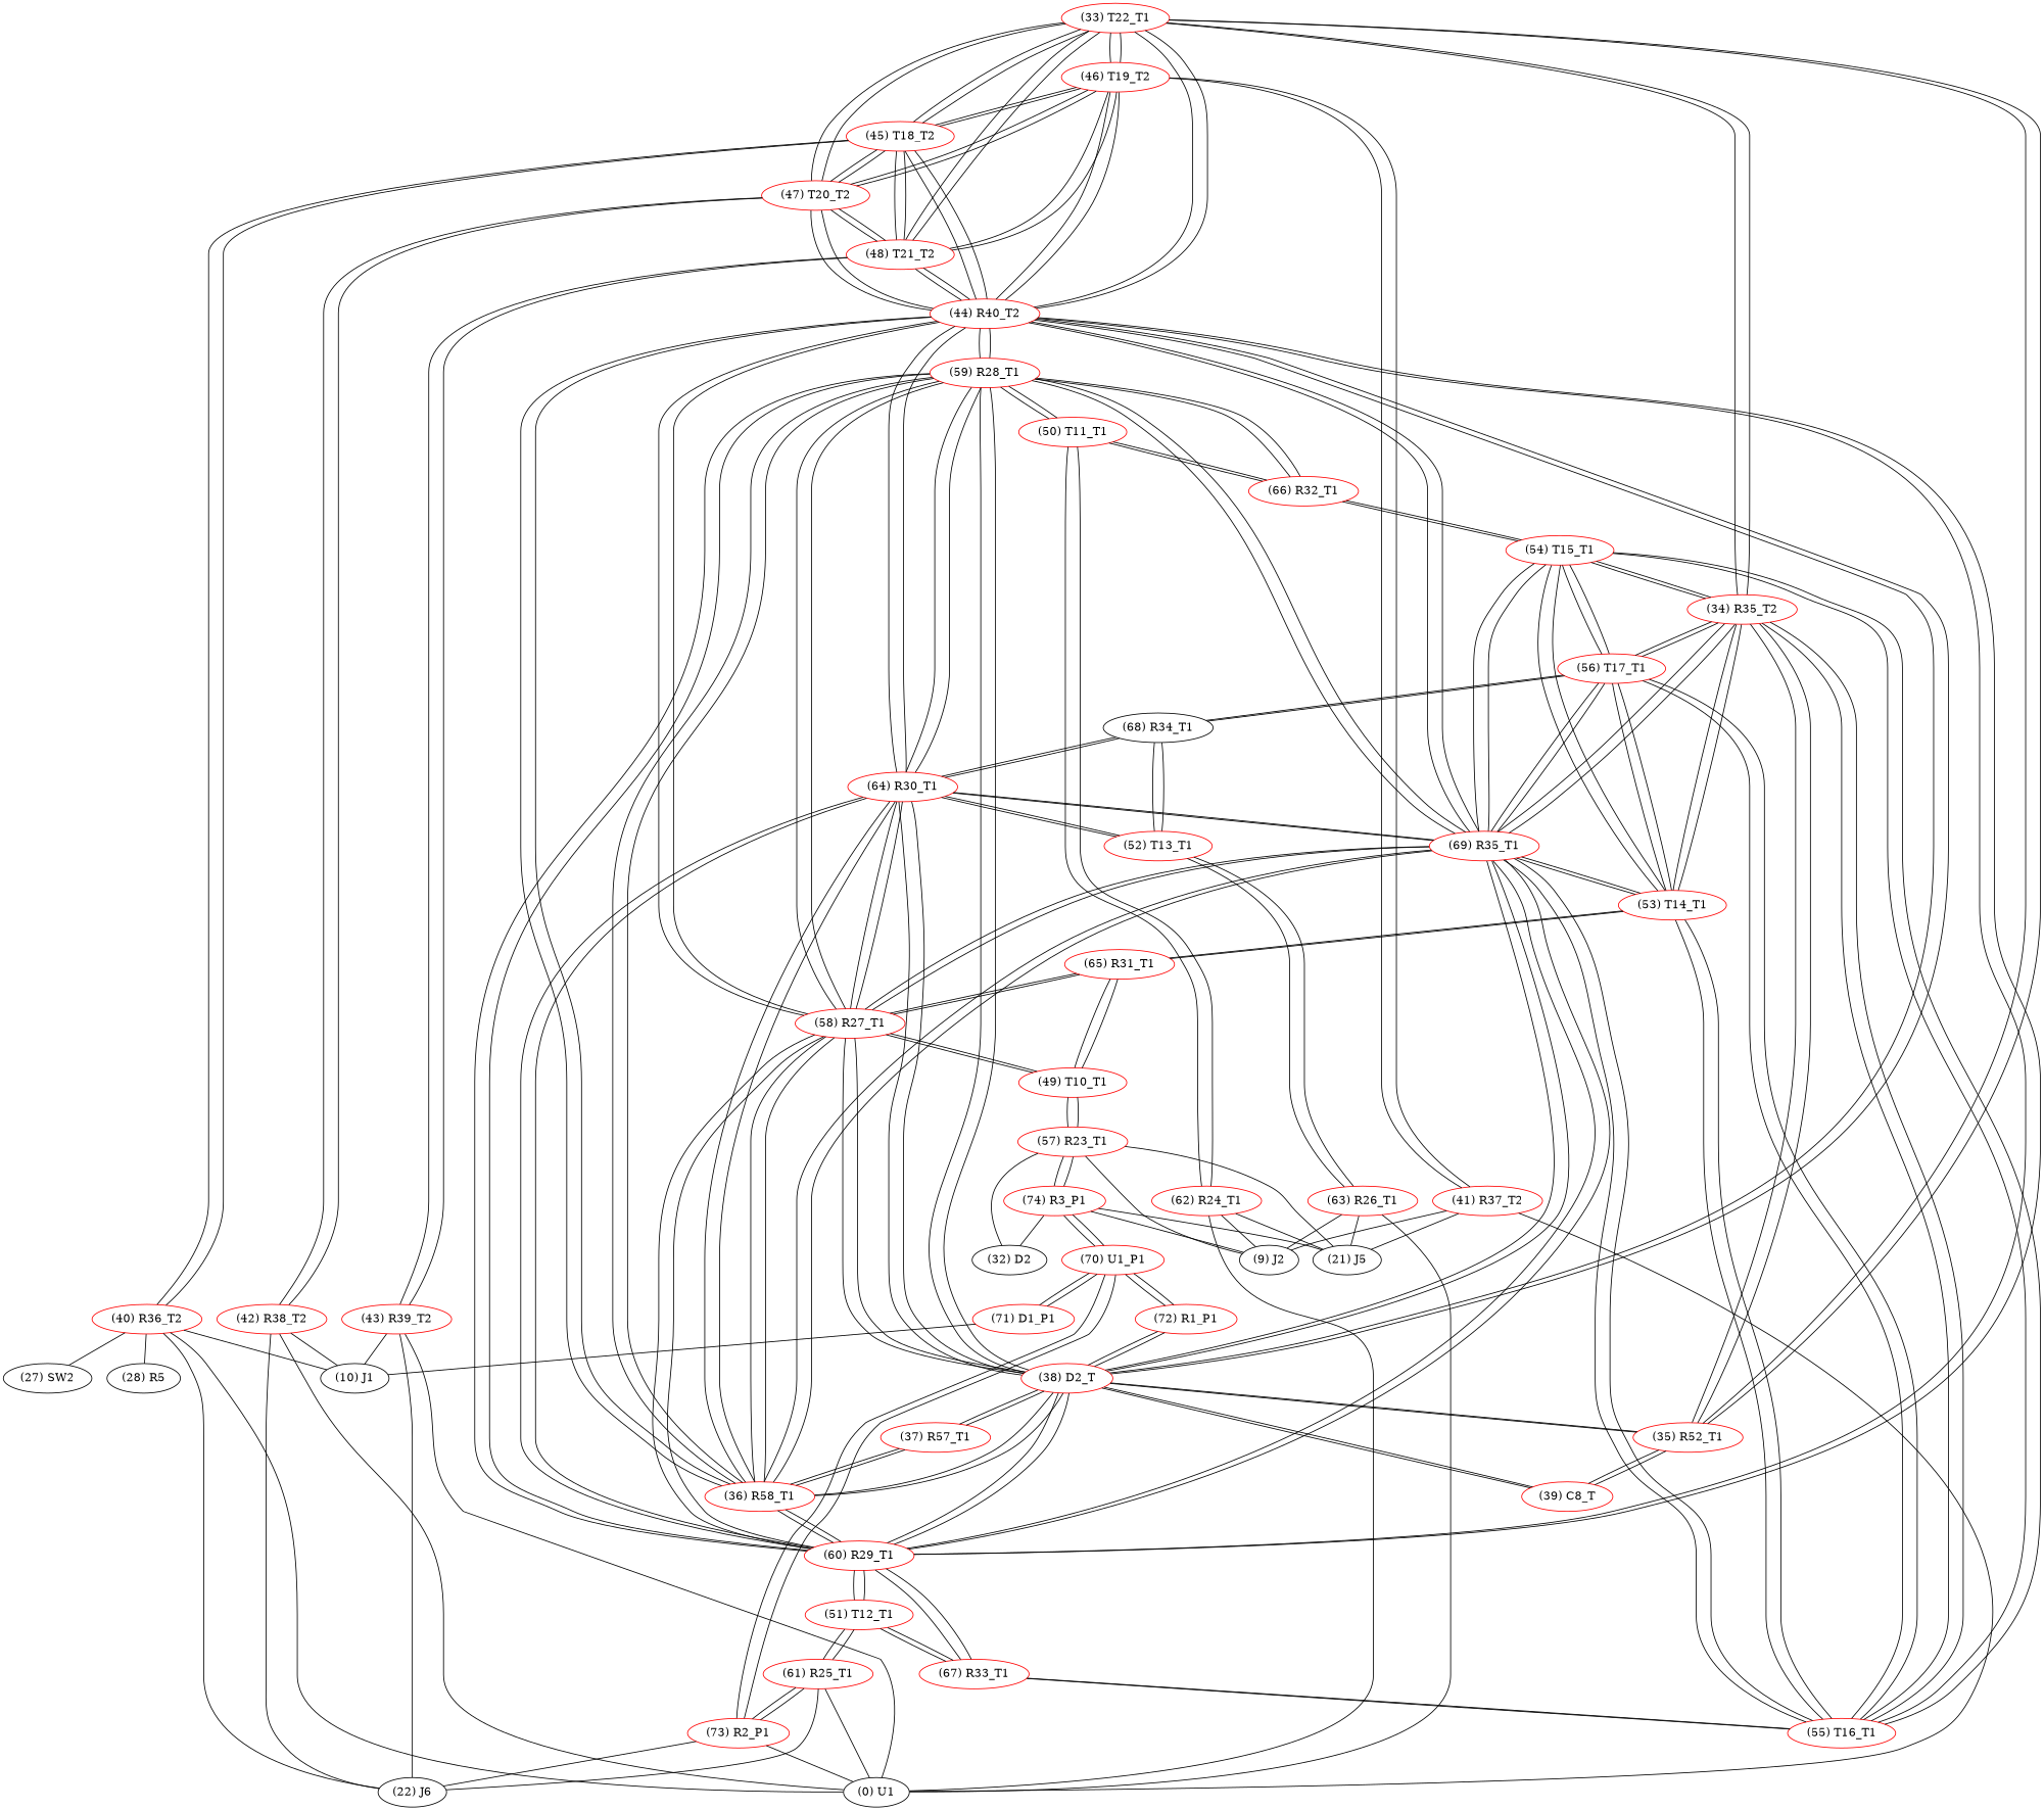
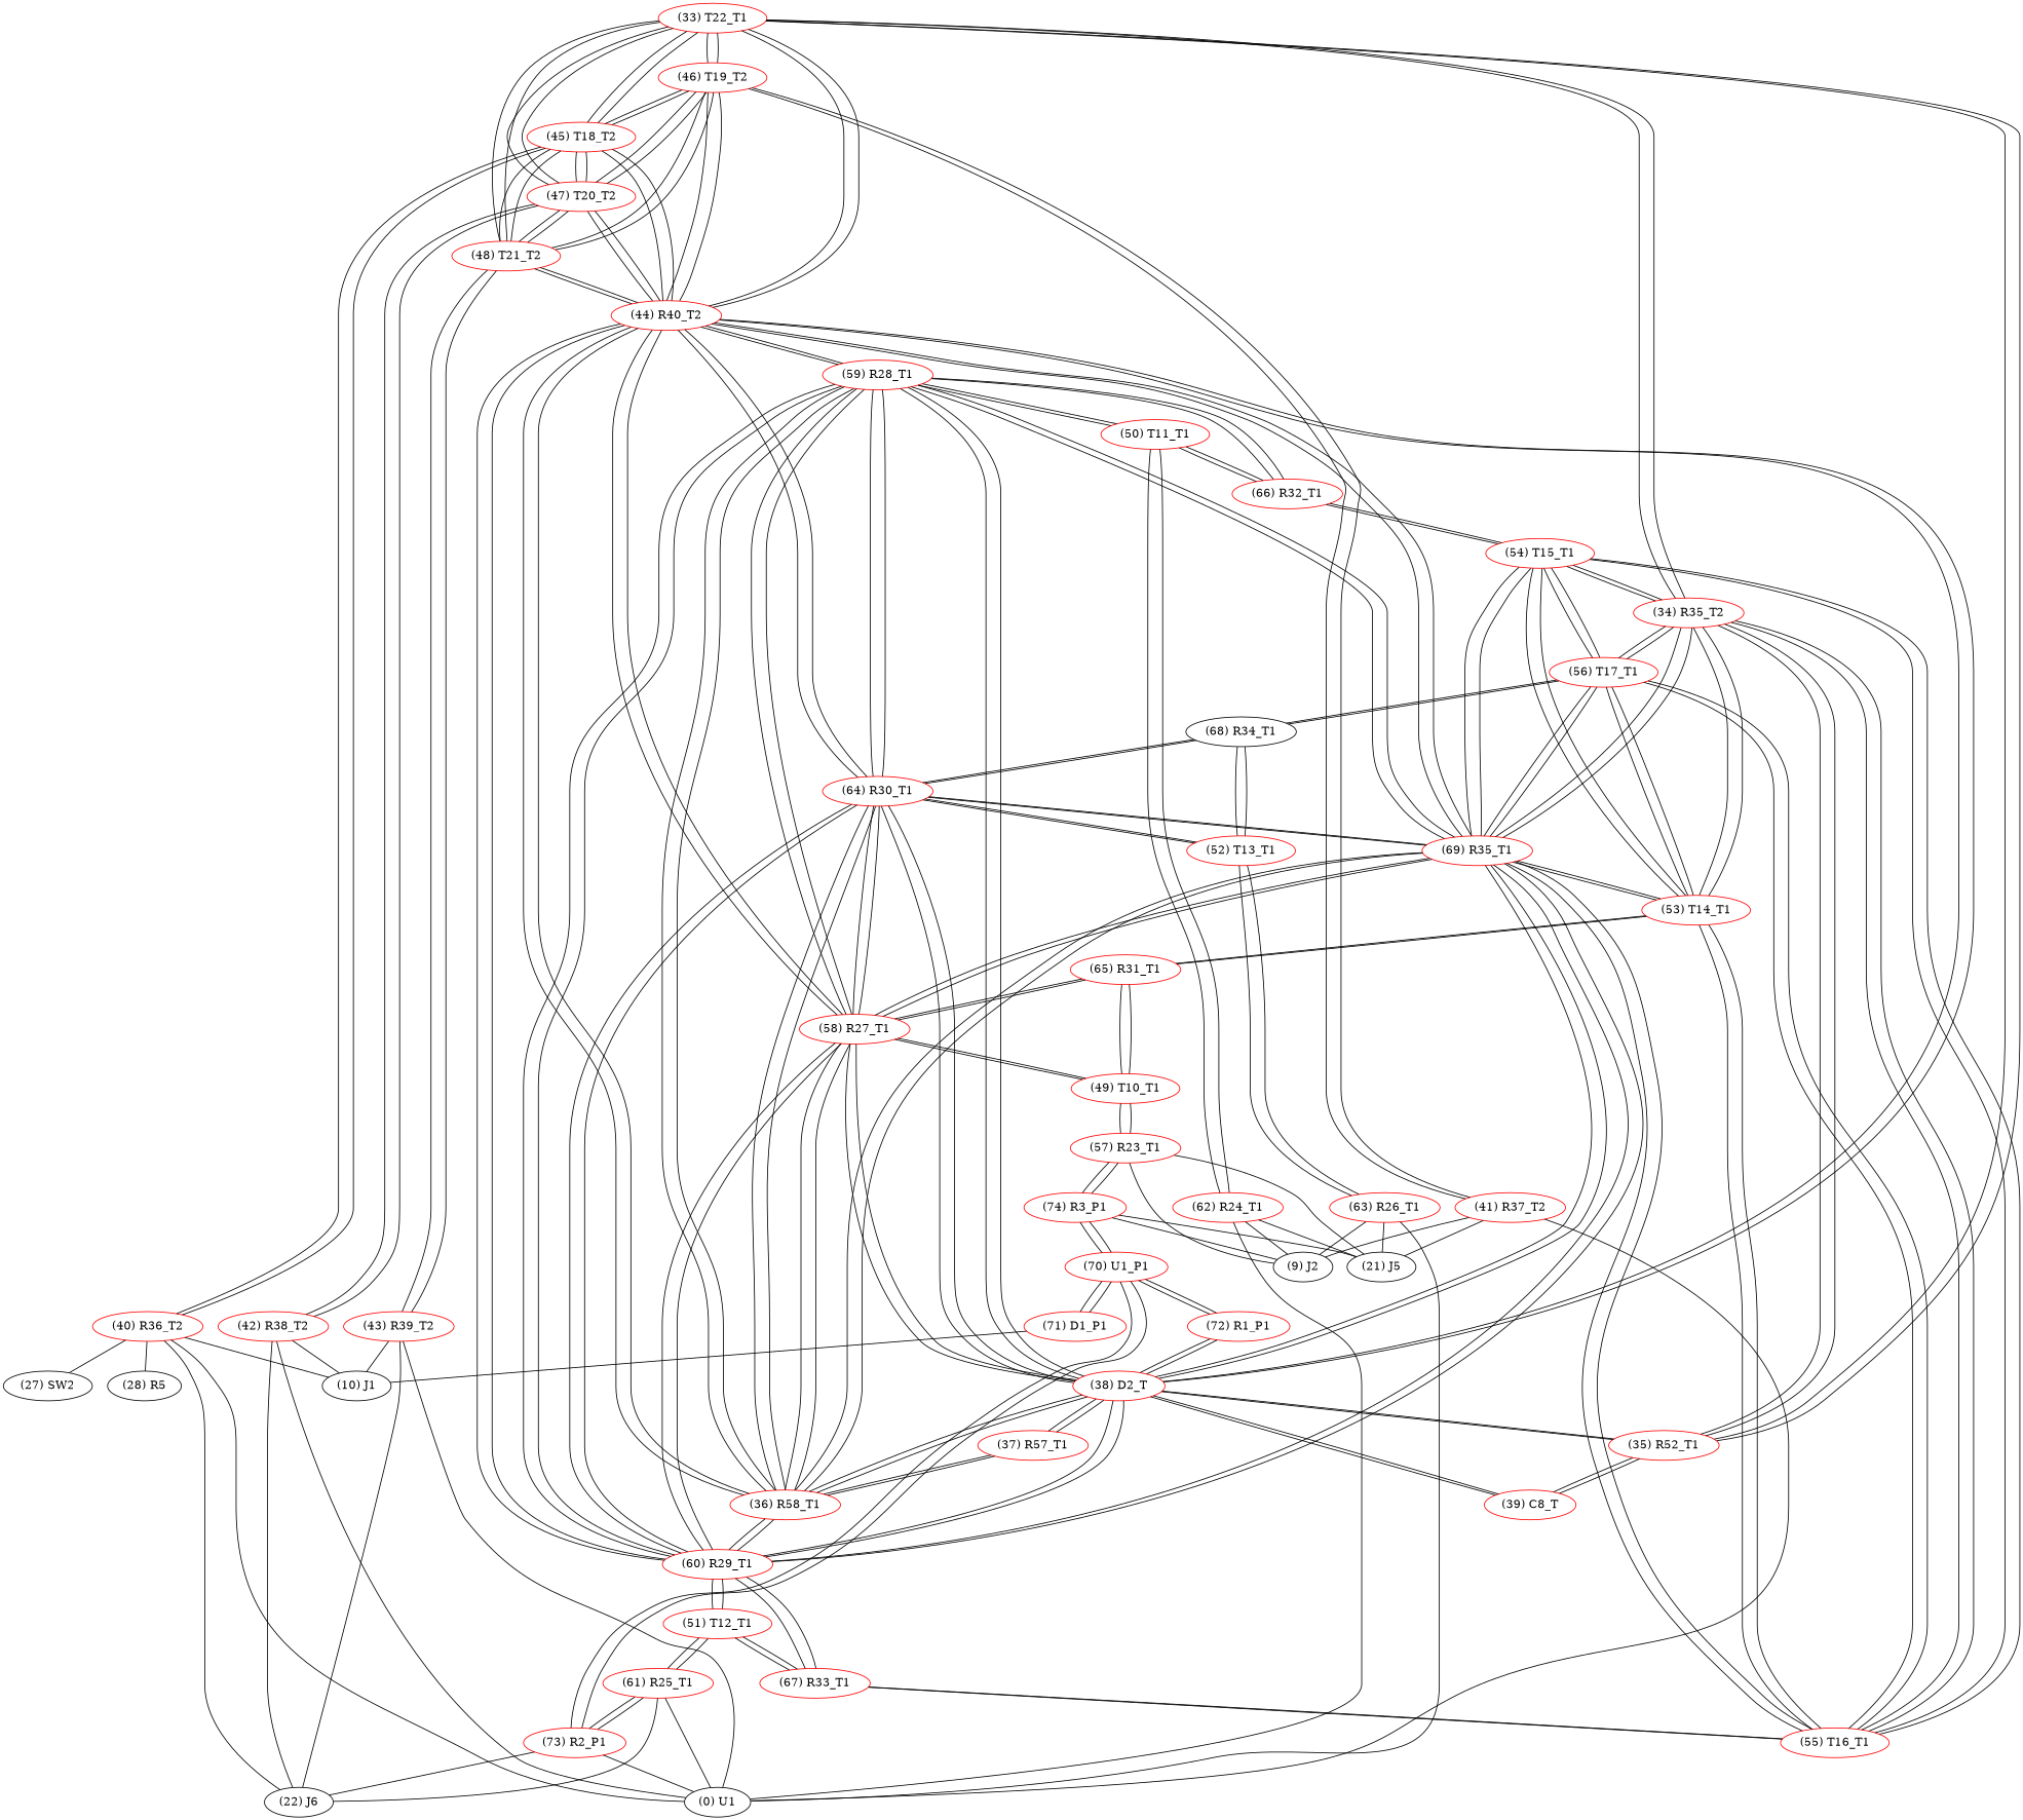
  graph {
    node [color=red]
    n1 [label="(33) T22_T1"]
    n2 [label="(46) T19_T2"]
    n3 [label="(45) T18_T2"]
    n4 [label="(44) R40_T2"]
    n5 [label="(48) T21_T2"]
    n6 [label="(47) T20_T2"]
    n7 [label="(35) R52_T1"]
    n8 [label="(34) R35_T2"]
    n9 [label="(41) R37_T2"]
    n10 [label="(40) R36_T2"]
    n11 [label="(69) R35_T1"]
    n12 [label="(38) D2_T"]
    n13 [label="(36) R58_T1"]
    n14 [label="(60) R29_T1"]
    n15 [label="(64) R30_T1"]
    n16 [label="(58) R27_T1"]
    n17 [label="(59) R28_T1"]
    n18 [label="(43) R39_T2"]
    n19 [label="(42) R38_T2"]
    n20 [label="(39) C8_T"]
    n21 [label="(55) T16_T1"]
    n22 [label="(54) T15_T1"]
    n23 [label="(53) T14_T1"]
    n24 [label="(56) T17_T1"]
    n25 [label="(0) U1" color=""]
    n26 [label="(9) J2" color=""]
    n27 [label="(21) J5" color=""]
    n28 [label="(10) J1" color=""]
    n29 [label="(28) R5" color=""]
    n30 [label="(22) J6" color=""]
    n31 [label="(27) SW2" color=""]
    n32 [label="(37) R57_T1"]
    n33 [label="(72) R1_P1"]
    n34 [label="(67) R33_T1"]
    n35 [label="(51) T12_T1"]
    n36 [color=black label="(68) R34_T1"]
    n37 [label="(52) T13_T1"]
    n38 [label="(65) R31_T1"]
    n39 [label="(49) T10_T1"]
    n40 [label="(66) R32_T1"]
    n41 [label="(50) T11_T1"]
    n42 [label="(70) U1_P1"]
    n43 [label="(61) R25_T1"]
    n44 [label="(63) R26_T1"]
    n45 [label="(57) R23_T1"]
    n46 [label="(62) R24_T1"]
    n47 [label="(74) R3_P1"]
    n48 [label="(73) R2_P1"]
    n49 [label="(71) D1_P1"]
-   n50 [label="(32) D2" color=""]
    n1 -- n2
    n1 -- n3
    n1 -- n4
    n1 -- n5
    n1 -- n6
    n1 -- n7
    n1 -- n8
    n2 -- n1
    n2 -- n3
    n2 -- n4
    n2 -- n5
    n2 -- n6
    n2 -- n9
    n3 -- n1
    n3 -- n2
    n3 -- n4
    n3 -- n5
    n3 -- n6
    n3 -- n10
    n4 -- n1
    n4 -- n2
    n4 -- n3
    n4 -- n5
    n4 -- n6
    n4 -- n11
    n4 -- n12
    n4 -- n13
    n4 -- n14
    n4 -- n15
    n4 -- n16
    n4 -- n17
    n5 -- n1
    n5 -- n2
    n5 -- n3
    n5 -- n4
    n5 -- n6
    n5 -- n18
    n6 -- n1
    n6 -- n2
    n6 -- n3
    n6 -- n4
    n6 -- n5
    n6 -- n19
    n7 -- n1
    n7 -- n8
    n7 -- n12
    n7 -- n20
    n8 -- n1
    n8 -- n7
    n8 -- n11
    n8 -- n21
    n8 -- n22
    n8 -- n23
    n8 -- n24
    n9 -- n2
    n9 -- n25
    n9 -- n26
    n9 -- n27
    n10 -- n3
    n10 -- n25
    n10 -- n28
    n10 -- n29
    n10 -- n30
    n10 -- n31
    n11 -- n4
    n11 -- n8
    n11 -- n12
    n11 -- n13
    n11 -- n14
    n11 -- n15
    n11 -- n16
    n11 -- n17
    n11 -- n21
    n11 -- n22
    n11 -- n23
    n11 -- n24
    n12 -- n4
    n12 -- n7
    n12 -- n11
    n12 -- n13
    n12 -- n14
    n12 -- n15
    n12 -- n16
    n12 -- n17
    n12 -- n20
    n12 -- n32
    n12 -- n33
    n13 -- n4
    n13 -- n11
    n13 -- n12
    n13 -- n14
    n13 -- n15
    n13 -- n16
    n13 -- n17
    n13 -- n32
    n14 -- n4
    n14 -- n11
    n14 -- n12
    n14 -- n13
    n14 -- n15
    n14 -- n16
    n14 -- n17
    n14 -- n34
    n14 -- n35
    n15 -- n4
    n15 -- n11
    n15 -- n12
    n15 -- n13
    n15 -- n14
    n15 -- n16
    n15 -- n17
    n15 -- n36
    n15 -- n37
    n16 -- n4
    n16 -- n11
    n16 -- n12
    n16 -- n13
    n16 -- n14
    n16 -- n15
    n16 -- n17
    n16 -- n38
    n16 -- n39
    n17 -- n4
    n17 -- n11
    n17 -- n12
    n17 -- n13
    n17 -- n14
    n17 -- n15
    n17 -- n16
    n17 -- n40
    n17 -- n41
    n18 -- n5
    n18 -- n25
    n18 -- n28
    n18 -- n30
    n19 -- n6
    n19 -- n25
    n19 -- n28
    n19 -- n30
    n20 -- n7
    n20 -- n12
    n21 -- n8
    n21 -- n11
    n21 -- n22
    n21 -- n23
    n21 -- n24
    n21 -- n34
    n22 -- n8
    n22 -- n11
    n22 -- n21
    n22 -- n23
    n22 -- n24
    n22 -- n40
    n23 -- n8
    n23 -- n11
    n23 -- n21
    n23 -- n22
    n23 -- n24
    n23 -- n38
    n24 -- n8
    n24 -- n11
    n24 -- n21
    n24 -- n22
    n24 -- n23
    n24 -- n36
    n32 -- n12
    n32 -- n13
    n33 -- n12
    n33 -- n42
    n34 -- n14
    n34 -- n21
    n34 -- n35
    n35 -- n14
    n35 -- n34
    n35 -- n43
    n36 -- n15
    n36 -- n24
    n36 -- n37
    n37 -- n15
    n37 -- n36
    n37 -- n44
    n38 -- n16
    n38 -- n23
    n38 -- n39
    n39 -- n16
    n39 -- n38
    n39 -- n45
    n40 -- n17
    n40 -- n22
    n40 -- n41
    n41 -- n17
    n41 -- n40
    n41 -- n46
    n42 -- n33
    n42 -- n47
    n42 -- n48
    n42 -- n49
    n43 -- n25
    n43 -- n30
    n43 -- n35
    n43 -- n48
    n44 -- n25
    n44 -- n26
    n44 -- n27
    n44 -- n37
    n45 -- n26
    n45 -- n27
    n45 -- n39
    n45 -- n47
-   n45 -- n50
    n46 -- n25
    n46 -- n26
    n46 -- n27
    n46 -- n41
    n47 -- n26
    n47 -- n27
    n47 -- n42
    n47 -- n45
-   n47 -- n50
    n48 -- n25
    n48 -- n30
    n48 -- n42
    n48 -- n43
    n49 -- n28
    n49 -- n42
  }
